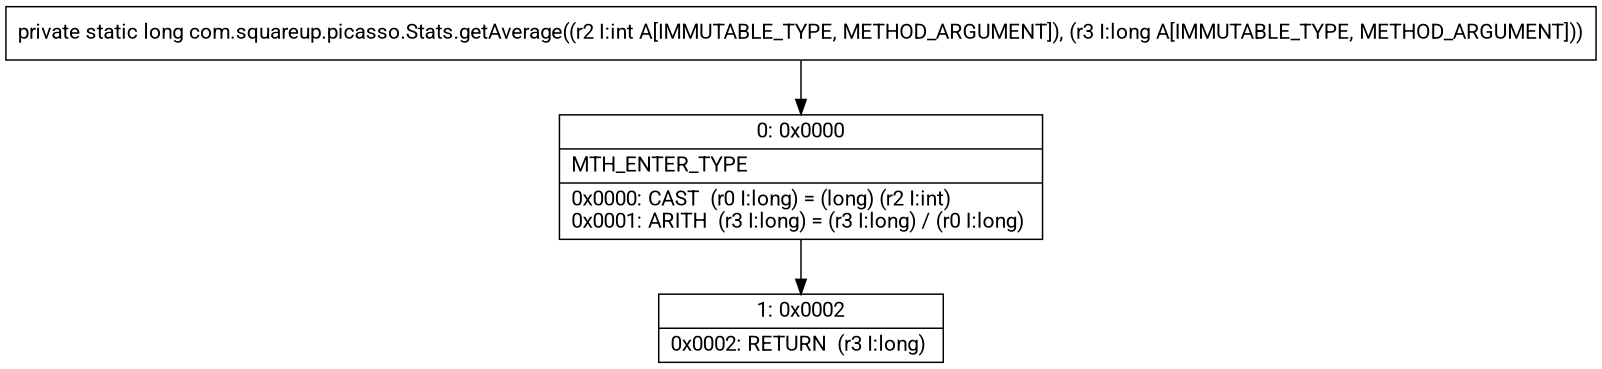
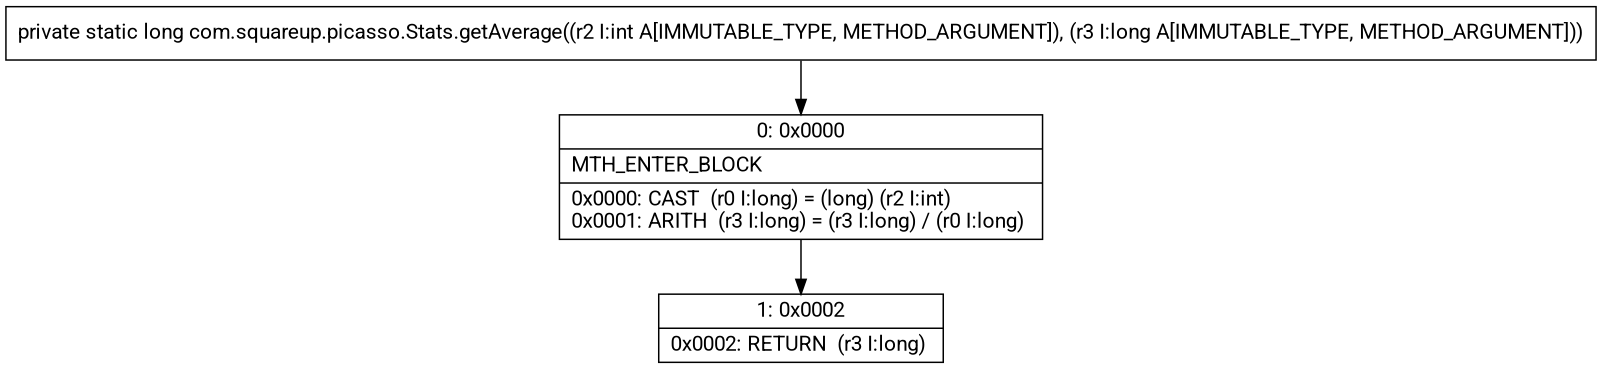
  digraph {
    fontname=Roboto
    node [shape=record fontname=Roboto]
    edge [fontname=Roboto]
-   n1 [label="{0\:\ 0x0000|MTH_ENTER_TYPE\l|0x0000: CAST  (r0 I:long) = (long) (r2 I:int) \l0x0001: ARITH  (r3 I:long) = (r3 I:long) \/ (r0 I:long) \l}"]
+   n1 [label="{0\:\ 0x0000|MTH_ENTER_BLOCK\l|0x0000: CAST  (r0 I:long) = (long) (r2 I:int) \l0x0001: ARITH  (r3 I:long) = (r3 I:long) \/ (r0 I:long) \l}"]
    n2 [label="{1\:\ 0x0002|0x0002: RETURN  (r3 I:long) \l}"]
    n3 [label="{private static long com.squareup.picasso.Stats.getAverage((r2 I:int A[IMMUTABLE_TYPE, METHOD_ARGUMENT]), (r3 I:long A[IMMUTABLE_TYPE, METHOD_ARGUMENT])) }"]
    n1 -> n2
    n3 -> n1
  }
